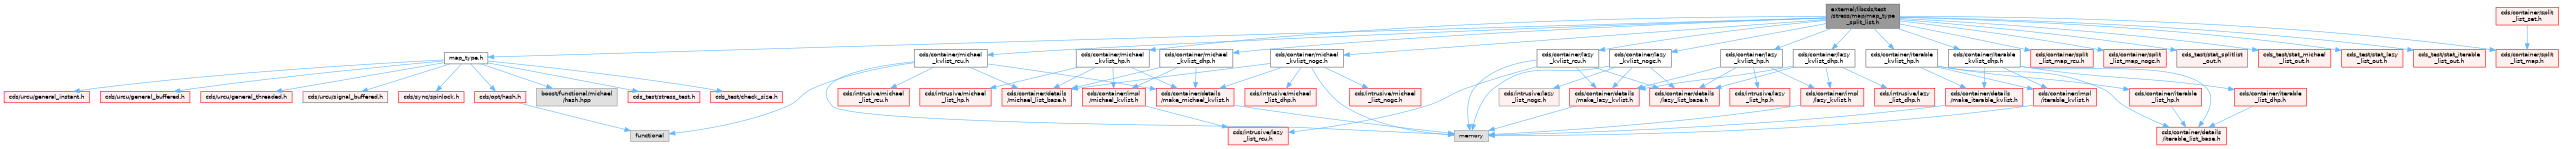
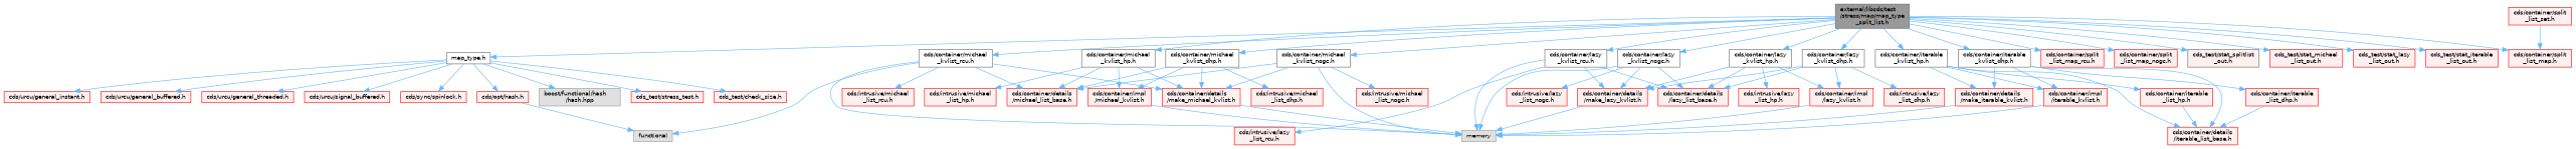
  digraph {
    node [color=red fillcolor="#FFF0F0" fontname=Helvetica fontsize=10 shape=box style=filled]
    edge [color=steelblue1 fontname=Helvetica fontsize=10 labelfontname=Helvetica labelfontsize=10 style=solid]
    n1 [color=gray40 fillcolor=grey60 fontcolor=black height=0.2 label="external/libcds/test\l/stress/map/map_type\l_split_list.h" width=0.4]
    n2 [color=grey40 fillcolor=white height=0.2 label="map_type.h" width=0.4]
    n3 [color=grey40 fillcolor=white height=0.2 label="cds/container/michael\l_kvlist_hp.h" width=0.4]
    n4 [color=grey40 fillcolor=white height=0.2 label="cds/container/michael\l_kvlist_dhp.h" width=0.4]
    n5 [color=grey40 fillcolor=white height=0.2 label="cds/container/michael\l_kvlist_rcu.h" width=0.4]
    n6 [color=grey40 fillcolor=white height=0.2 label="cds/container/michael\l_kvlist_nogc.h" width=0.4]
    n7 [color=grey40 fillcolor=white height=0.2 label="cds/container/lazy\l_kvlist_hp.h" width=0.4]
    n8 [color=grey40 fillcolor=white height=0.2 label="cds/container/lazy\l_kvlist_dhp.h" width=0.4]
    n9 [color=grey40 fillcolor=white height=0.2 label="cds/container/lazy\l_kvlist_rcu.h" width=0.4]
    n10 [color=grey40 fillcolor=white height=0.2 label="cds/container/lazy\l_kvlist_nogc.h" width=0.4]
    n11 [color=grey40 fillcolor=white height=0.2 label="cds/container/iterable\l_kvlist_hp.h" width=0.4]
    n12 [color=grey40 fillcolor=white height=0.2 label="cds/container/iterable\l_kvlist_dhp.h" width=0.4]
    n13 [height=0.2 label="cds/container/split\l_list_map.h" width=0.4]
    n14 [height=0.2 label="cds/container/split\l_list_map_rcu.h" width=0.4]
    n15 [height=0.2 label="cds/container/split\l_list_map_nogc.h" width=0.4]
    n16 [color=grey40 height=0.2 label="cds_test/stat_splitlist\l_out.h" width=0.4]
    n17 [height=0.2 label="cds_test/stat_michael\l_list_out.h" width=0.4]
    n18 [height=0.2 label="cds_test/stat_lazy\l_list_out.h" width=0.4]
    n19 [height=0.2 label="cds_test/stat_iterable\l_list_out.h" width=0.4]
    n20 [height=0.2 label="cds/urcu/general_instant.h" width=0.4]
    n21 [height=0.2 label="cds/urcu/general_buffered.h" width=0.4]
    n22 [height=0.2 label="cds/urcu/general_threaded.h" width=0.4]
-   n23 [color=grey40 height=0.2 label="cds/urcu/signal_buffered.h" width=0.4]
+   n23 [height=0.2 label="cds/urcu/signal_buffered.h" width=0.4]
    n24 [height=0.2 label="cds/sync/spinlock.h" width=0.4]
    n25 [height=0.2 label="cds/opt/hash.h" width=0.4]
-   n26 [color=grey60 fillcolor="#E0E0E0" height=0.2 label="boost/functional/michael\l/hash.hpp" width=0.4]
+   n26 [color=grey60 fillcolor="#E0E0E0" height=0.2 label="boost/functional/hash\l/hash.hpp" width=0.4]
    n27 [height=0.2 label="cds_test/stress_test.h" width=0.4]
    n28 [height=0.2 label="cds_test/check_size.h" width=0.4]
    n29 [height=0.2 label="cds/container/details\l/michael_list_base.h" width=0.4]
    n30 [height=0.2 label="cds/intrusive/michael\l_list_hp.h" width=0.4]
    n31 [height=0.2 label="cds/container/details\l/make_michael_kvlist.h" width=0.4]
    n32 [height=0.2 label="cds/container/impl\l/michael_kvlist.h" width=0.4]
    n33 [height=0.2 label="cds/intrusive/michael\l_list_dhp.h" width=0.4]
    n34 [color=grey60 fillcolor="#E0E0E0" height=0.2 label=functional width=0.4]
    n35 [color=grey60 fillcolor="#E0E0E0" height=0.2 label=memory width=0.4]
    n36 [height=0.2 label="cds/intrusive/michael\l_list_rcu.h" width=0.4]
    n37 [height=0.2 label="cds/intrusive/michael\l_list_nogc.h" width=0.4]
    n38 [height=0.2 label="cds/container/details\l/lazy_list_base.h" width=0.4]
    n39 [height=0.2 label="cds/intrusive/lazy\l_list_hp.h" width=0.4]
    n40 [height=0.2 label="cds/container/details\l/make_lazy_kvlist.h" width=0.4]
    n41 [height=0.2 label="cds/container/impl\l/lazy_kvlist.h" width=0.4]
    n42 [height=0.2 label="cds/intrusive/lazy\l_list_dhp.h" width=0.4]
    n43 [height=0.2 label="cds/intrusive/lazy\l_list_rcu.h" width=0.4]
-   n44 [color=grey60 height=0.2 label="cds/intrusive/lazy\l_list_nogc.h" width=0.4]
+   n44 [height=0.2 label="cds/intrusive/lazy\l_list_nogc.h" width=0.4]
    n45 [height=0.2 label="cds/container/details\l/iterable_list_base.h" width=0.4]
    n46 [height=0.2 label="cds/container/iterable\l_list_hp.h" width=0.4]
    n47 [height=0.2 label="cds/container/details\l/make_iterable_kvlist.h" width=0.4]
    n48 [height=0.2 label="cds/container/impl\l/iterable_kvlist.h" width=0.4]
    n49 [height=0.2 label="cds/container/iterable\l_list_dhp.h" width=0.4]
    n50 [height=0.2 label="cds/container/split\l_list_set.h" width=0.4]
    n1 -> n2
    n1 -> n3
    n1 -> n4
    n1 -> n5
    n1 -> n6
    n1 -> n7
    n1 -> n8
    n1 -> n9
    n1 -> n10
    n1 -> n11
    n1 -> n12
    n1 -> n13
    n1 -> n14
    n1 -> n15
    n1 -> n16
    n1 -> n17
    n1 -> n18
    n1 -> n19
    n2 -> n20
    n2 -> n21
    n2 -> n22
    n2 -> n23
    n2 -> n24
    n2 -> n25
    n2 -> n26
    n2 -> n27
    n2 -> n28
    n3 -> n29
    n3 -> n30
    n3 -> n31
    n3 -> n32
    n4 -> n29
    n4 -> n31
    n4 -> n32
-   n6 -> n33
+   n4 -> n33
    n5 -> n29
    n5 -> n31
    n5 -> n34
    n5 -> n35
    n5 -> n36
    n6 -> n29
    n6 -> n31
    n6 -> n35
    n6 -> n37
    n7 -> n38
    n7 -> n39
    n7 -> n40
    n7 -> n41
    n8 -> n38
    n8 -> n40
    n8 -> n41
    n8 -> n42
    n9 -> n35
    n9 -> n38
    n9 -> n40
    n9 -> n43
    n10 -> n35
    n10 -> n38
    n10 -> n40
    n10 -> n44
    n11 -> n45
    n11 -> n46
    n11 -> n47
    n11 -> n48
    n12 -> n45
    n12 -> n47
    n12 -> n48
    n12 -> n49
    n25 -> n34
    n31 -> n35
-   n32 -> n43
+   n32 -> n35
    n40 -> n35
    n41 -> n35
    n46 -> n45
    n47 -> n35
    n48 -> n35
    n49 -> n45
    n50 -> n13
  }
